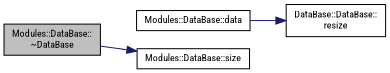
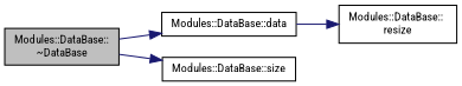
  digraph {
    fontname="Roboto Condensed"
    rankdir=LR
    node [color=black fillcolor=white fontname="Roboto Condensed" fontsize=10 shape=record style=filled]
    edge [color=midnightblue fontname="Roboto Condensed" fontsize=10 labelfontname=Helvetica labelfontsize=10 style=solid]
    n1 [fillcolor=grey75 fontcolor=black height=0.2 label="Modules::DataBase::\l~DataBase" width=0.4]
    n2 [height=0.2 label="Modules::DataBase::data" width=0.4]
    n3 [height=0.2 label="Modules::DataBase::size" width=0.4]
-   n4 [height=0.2 label="DataBase::DataBase::\lresize" width=0.4]
+   n4 [height=0.2 label="Modules::DataBase::\lresize" width=0.4]
+   n1 -> n2
    n1 -> n3
    n2 -> n4
  }
